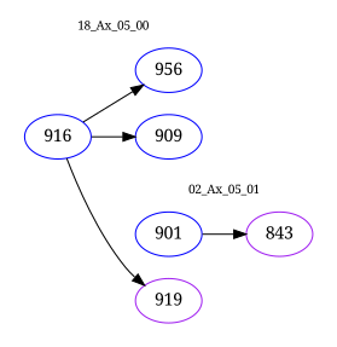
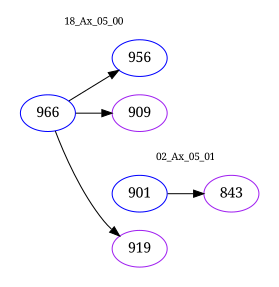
  digraph {
    fontname="Noto Serif"
    rankdir=LR
    node [color=blue fontname="Noto Serif"]
    edge [color=black fontname="Noto Serif"]
-   n1 [label=916]
-   n2 [label=909]
+   n1 [label=966]
+   n2 [color=purple label=909]
    n3 [label=956]
    n4 [label=901]
    n5 [color=purple label=919]
    n6 [color=purple label=843]
    subgraph cluster_1 {
      color=white
      fontsize=10
      label="18_Ax_05_00"
      n1
      n2
      n3
    }
    subgraph cluster_2 {
      color=white
      fontsize=10
      label="02_Ax_05_01"
      n4
      n5
      n6
    }
    n1 -> n2
    n1 -> n3
    n1 -> n5
    n4 -> n6
  }
